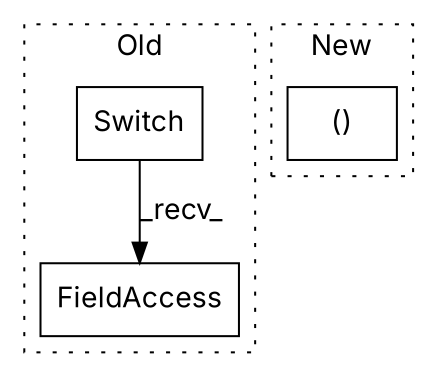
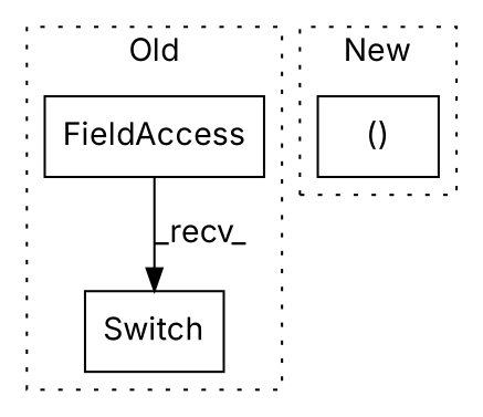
  digraph {
    fontname=Inter
    node [shape=box fontname=Inter]
    n1 [a=32 l="7,1" label=Switch s="8010,8101"]
    n2 [a=22 l=5 label=FieldAccess s=7998]
    n3 [a=106 l=32 label="()" s=8035]
    subgraph cluster_1 {
      label=Old
      style=dotted
      n1
      n2
    }
    subgraph cluster_2 {
      label=New
      style=dotted
      n3
    }
-   n1 -> n2 [label=_recv_ fontname=Inter]
+   n2 -> n1 [label=_recv_ fontname=Inter]
  }
